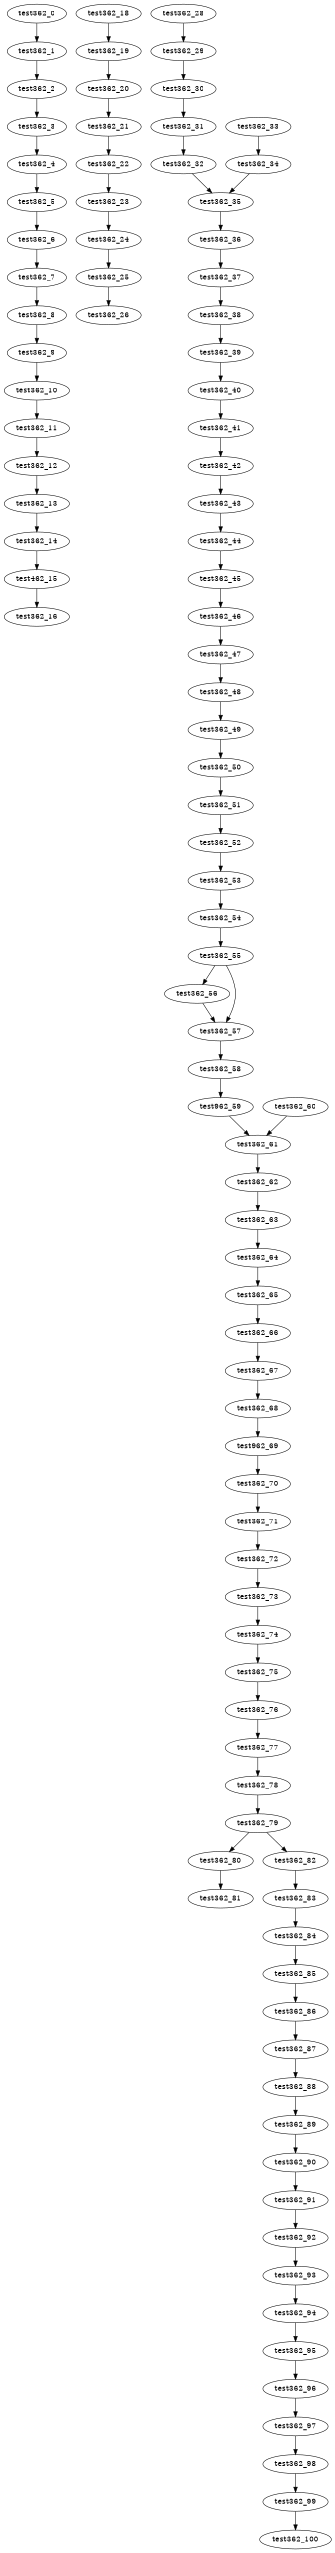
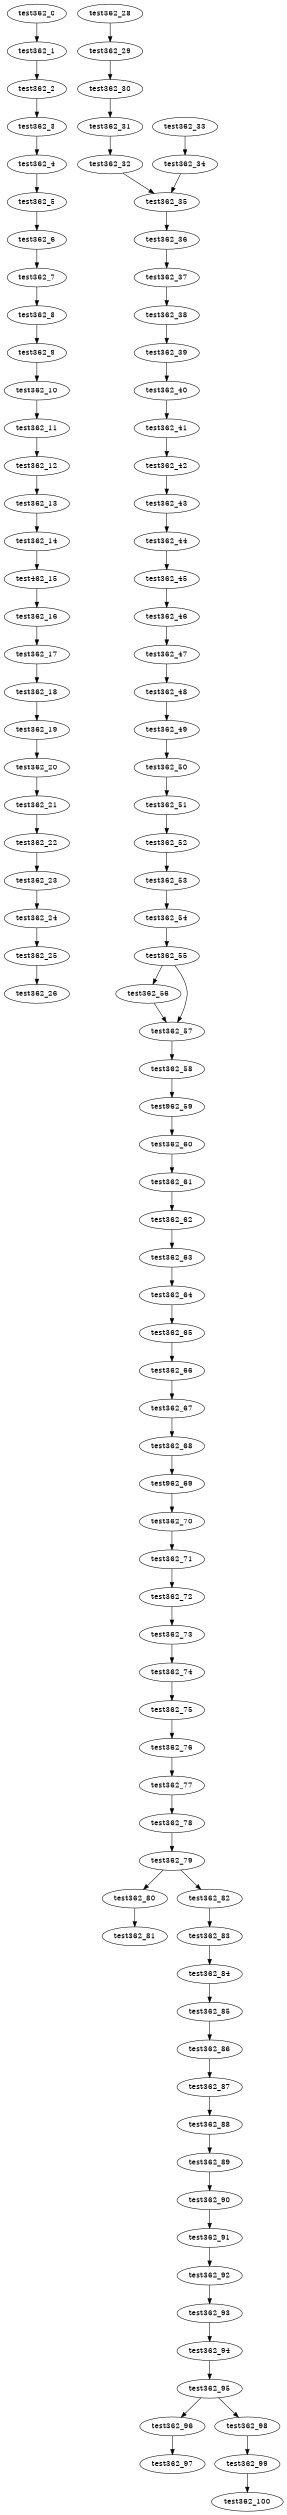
  digraph {
    test362_0
    test362_1
    test362_2
    test362_3
    test362_4
    test362_5
    test362_6
    test362_7
    test362_8
    test362_9
    test362_10
    test362_11
    test362_12
    test362_13
    test362_14
    n16 [label=test462_15]
    test362_16
+   test362_17
    test362_18
    test362_19
    test362_20
    test362_21
    test362_22
    test362_23
    test362_24
    test362_25
    test362_26
    test362_28
    test362_29
    test362_30
    test362_31
    test362_32
    test362_35
    test362_33
    test362_34
    test362_36
    test362_37
    test362_38
    test362_39
    test362_40
    test362_41
    test362_42
    test362_43
    test362_44
    test362_45
    test362_46
    test362_47
    test362_48
    test362_49
    test362_50
    test362_51
    test362_52
    test362_53
    test362_54
    test362_55
    test362_56
    test362_57
    test362_58
    n59 [label=test962_59]
    test362_60
    test362_61
    test362_62
    test362_63
    test362_64
    test362_65
    test362_66
    test362_67
    test362_68
    n69 [label=test962_69]
    test362_70
    test362_71
    test362_72
    test362_73
    test362_74
    test362_75
    test362_76
    test362_77
    test362_78
    test362_79
    test362_80
    test362_82
    test362_81
    test362_83
    test362_84
    test362_85
    test362_86
    test362_87
    test362_88
    test362_89
    test362_90
    test362_91
    test362_92
    test362_93
    test362_94
    test362_95
    test362_96
    test362_97
    test362_98
    test362_99
    test362_100
    test362_0 -> test362_1
    test362_1 -> test362_2
    test362_2 -> test362_3
    test362_3 -> test362_4
    test362_4 -> test362_5
    test362_5 -> test362_6
    test362_6 -> test362_7
    test362_7 -> test362_8
    test362_8 -> test362_9
    test362_9 -> test362_10
    test362_10 -> test362_11
    test362_11 -> test362_12
    test362_12 -> test362_13
    test362_13 -> test362_14
    test362_14 -> n16
    n16 -> test362_16
+   test362_16 -> test362_17
+   test362_17 -> test362_18
    test362_18 -> test362_19
    test362_19 -> test362_20
    test362_20 -> test362_21
    test362_21 -> test362_22
    test362_22 -> test362_23
    test362_23 -> test362_24
    test362_24 -> test362_25
    test362_25 -> test362_26
    test362_28 -> test362_29
    test362_29 -> test362_30
    test362_30 -> test362_31
    test362_31 -> test362_32
    test362_32 -> test362_35
    test362_35 -> test362_36
    test362_33 -> test362_34
    test362_34 -> test362_35
    test362_36 -> test362_37
    test362_37 -> test362_38
    test362_38 -> test362_39
    test362_39 -> test362_40
    test362_40 -> test362_41
    test362_41 -> test362_42
    test362_42 -> test362_43
    test362_43 -> test362_44
    test362_44 -> test362_45
    test362_45 -> test362_46
    test362_46 -> test362_47
    test362_47 -> test362_48
    test362_48 -> test362_49
    test362_49 -> test362_50
    test362_50 -> test362_51
    test362_51 -> test362_52
    test362_52 -> test362_53
    test362_53 -> test362_54
    test362_54 -> test362_55
    test362_55 -> test362_56
    test362_55 -> test362_57
    test362_56 -> test362_57
    test362_57 -> test362_58
    test362_58 -> n59
-   n59 -> test362_61
+   n59 -> test362_60
    test362_60 -> test362_61
    test362_61 -> test362_62
    test362_62 -> test362_63
    test362_63 -> test362_64
    test362_64 -> test362_65
    test362_65 -> test362_66
    test362_66 -> test362_67
    test362_67 -> test362_68
    test362_68 -> n69
    n69 -> test362_70
    test362_70 -> test362_71
    test362_71 -> test362_72
    test362_72 -> test362_73
    test362_73 -> test362_74
    test362_74 -> test362_75
    test362_75 -> test362_76
    test362_76 -> test362_77
    test362_77 -> test362_78
    test362_78 -> test362_79
    test362_79 -> test362_80
    test362_79 -> test362_82
    test362_80 -> test362_81
    test362_82 -> test362_83
    test362_83 -> test362_84
    test362_84 -> test362_85
    test362_85 -> test362_86
    test362_86 -> test362_87
    test362_87 -> test362_88
    test362_88 -> test362_89
    test362_89 -> test362_90
    test362_90 -> test362_91
    test362_91 -> test362_92
    test362_92 -> test362_93
    test362_93 -> test362_94
    test362_94 -> test362_95
    test362_95 -> test362_96
    test362_96 -> test362_97
-   test362_97 -> test362_98
+   test362_95 -> test362_98
    test362_98 -> test362_99
    test362_99 -> test362_100
  }
